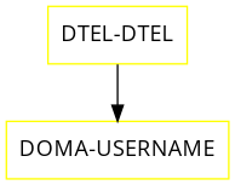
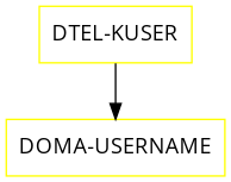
  digraph {
    fontname="Open Sans"
    node [color=yellow shape=box fontname="Open Sans"]
-   "DTEL-KUSER" [label="DTEL-DTEL"]
+   "DTEL-KUSER"
    "DOMA-USERNAME"
    "DTEL-KUSER" -> "DOMA-USERNAME" [fontname="Open Sans"]
  }
